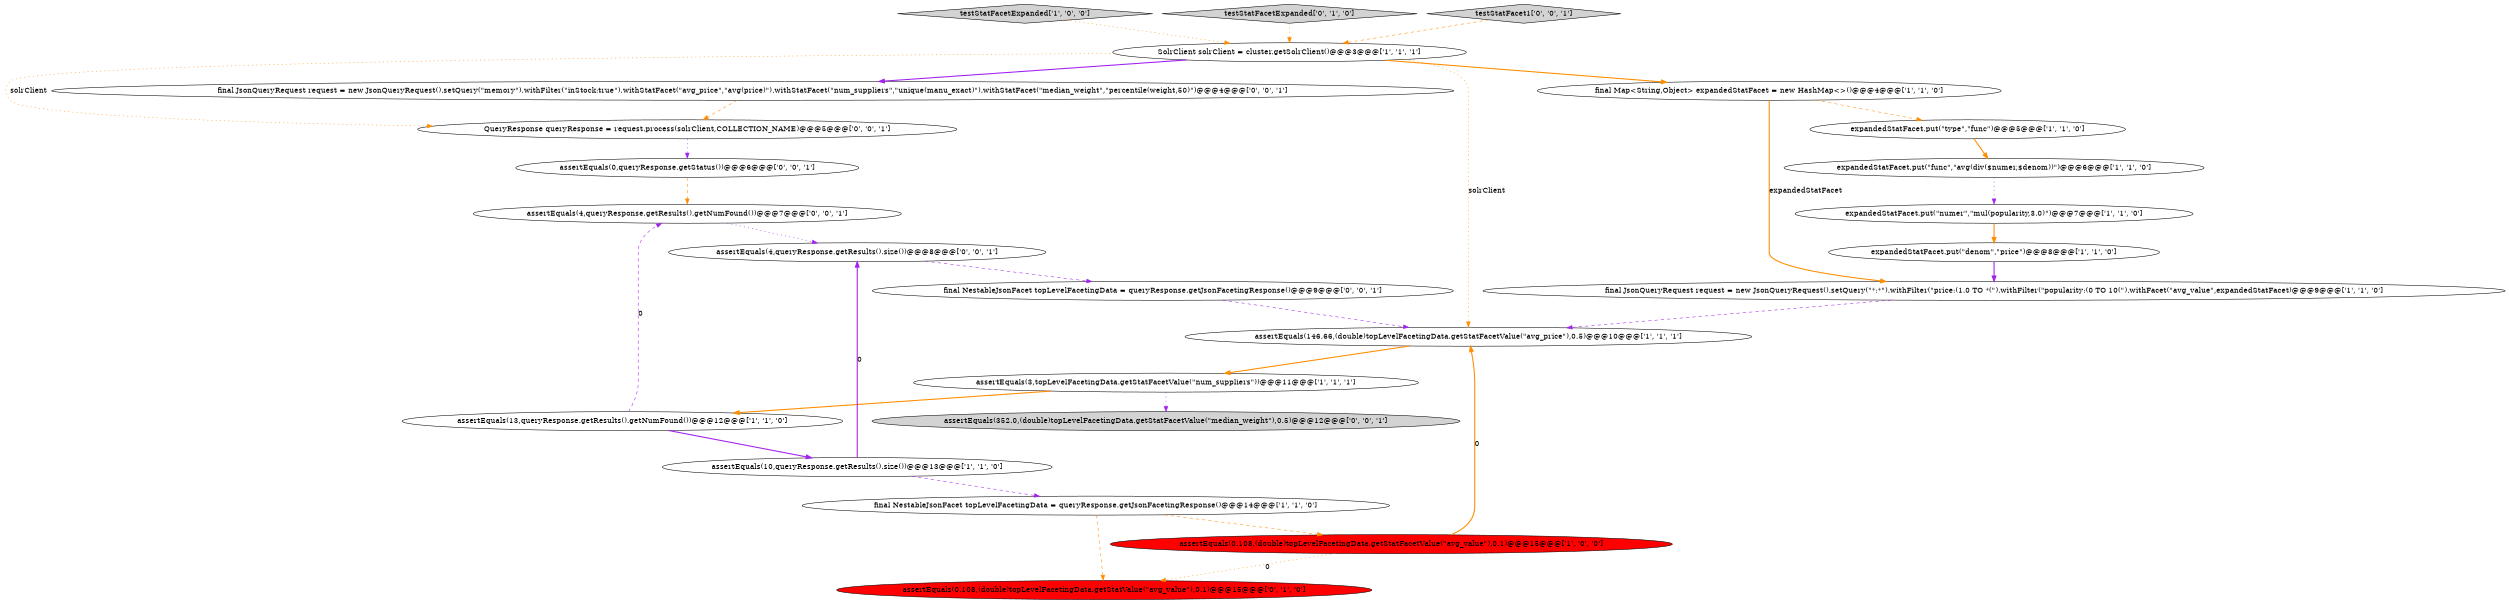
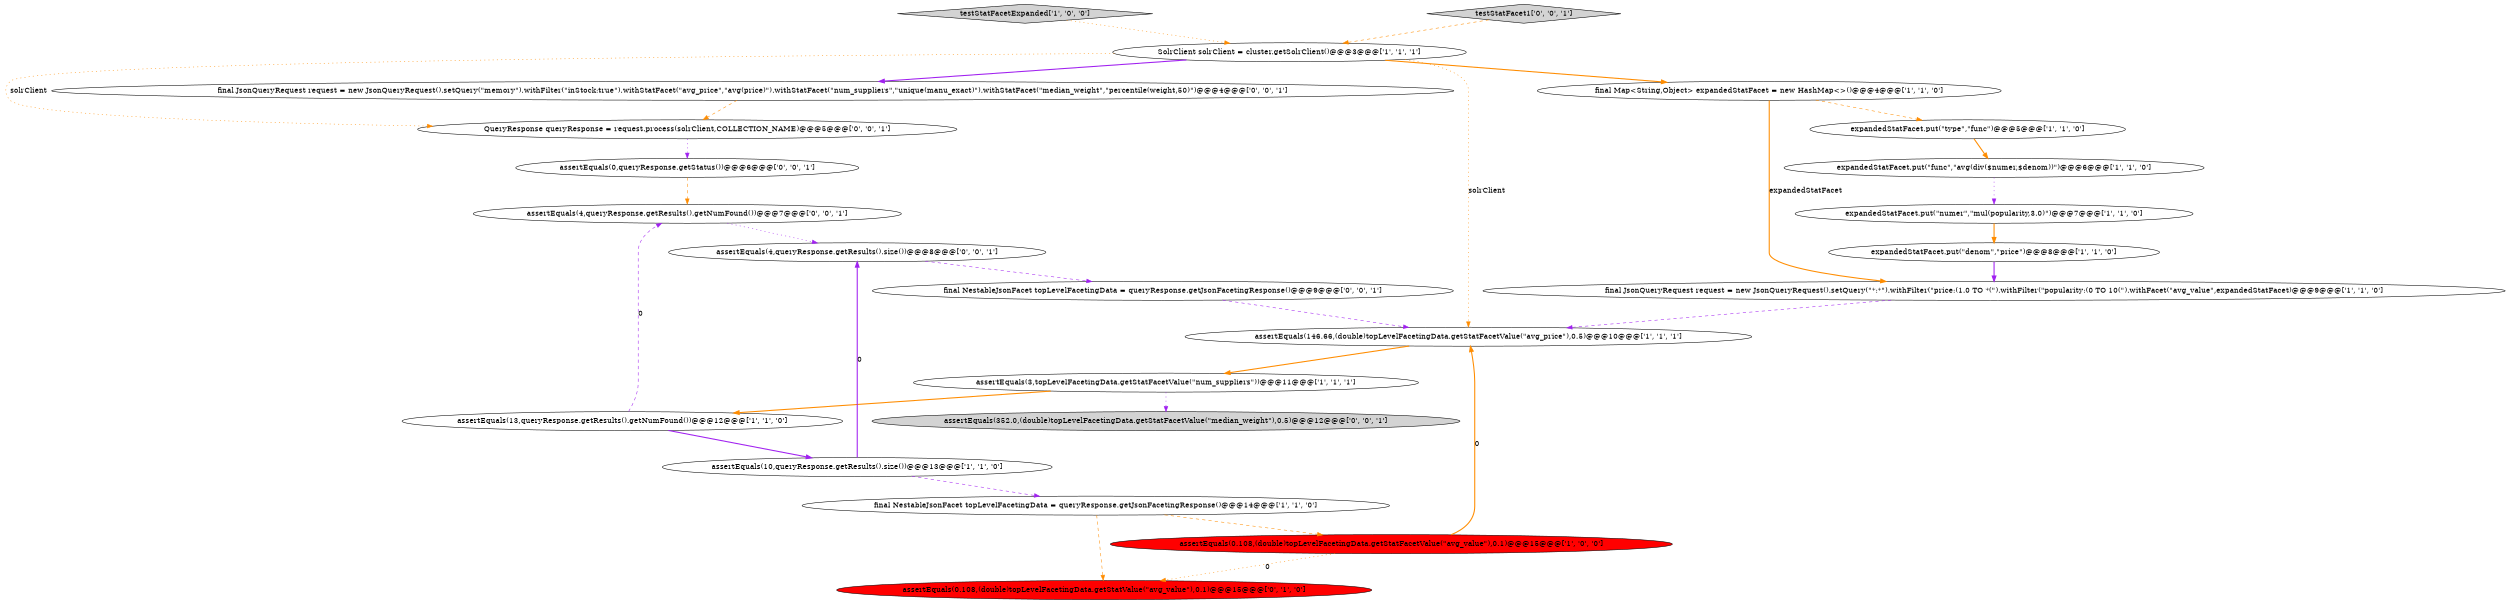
  digraph {
    node [fillcolor=white shape=ellipse style=filled]
    edge [style=dashed color=darkorange]
    n1 [label="QueryResponse queryResponse = request.process(solrClient,COLLECTION_NAME)@@@5@@@['0', '0', '1']"]
    n2 [label="assertEquals(0,queryResponse.getStatus())@@@6@@@['0', '0', '1']"]
    n3 [label="expandedStatFacet.put(\"numer\",\"mul(popularity,3.0)\")@@@7@@@['1', '1', '0']"]
    n4 [label="expandedStatFacet.put(\"denom\",\"price\")@@@8@@@['1', '1', '0']"]
    n5 [label="expandedStatFacet.put(\"type\",\"func\")@@@5@@@['1', '1', '0']"]
    n6 [label="expandedStatFacet.put(\"func\",\"avg(div($numer,$denom))\")@@@6@@@['1', '1', '0']"]
    n7 [label="assertEquals(4,queryResponse.getResults().getNumFound())@@@7@@@['0', '0', '1']"]
    n8 [label="assertEquals(4,queryResponse.getResults().size())@@@8@@@['0', '0', '1']"]
    n9 [label="final JsonQueryRequest request = new JsonQueryRequest().setQuery(\"*:*\").withFilter(\"price:(1.0 TO *(\").withFilter(\"popularity:(0 TO 10(\").withFacet(\"avg_value\",expandedStatFacet)@@@9@@@['1', '1', '0']"]
    n10 [label="final NestableJsonFacet topLevelFacetingData = queryResponse.getJsonFacetingResponse()@@@14@@@['1', '1', '0']"]
    n11 [fillcolor=red label="assertEquals(0.108,(double)topLevelFacetingData.getStatValue(\"avg_value\"),0.1)@@@15@@@['0', '1', '0']"]
    n12 [fillcolor=red label="assertEquals(0.108,(double)topLevelFacetingData.getStatFacetValue(\"avg_value\"),0.1)@@@15@@@['1', '0', '0']"]
    n13 [label="assertEquals(3,topLevelFacetingData.getStatFacetValue(\"num_suppliers\"))@@@11@@@['1', '1', '1']"]
    n14 [label="assertEquals(13,queryResponse.getResults().getNumFound())@@@12@@@['1', '1', '0']"]
    n15 [fillcolor=lightgray label="assertEquals(352.0,(double)topLevelFacetingData.getStatFacetValue(\"median_weight\"),0.5)@@@12@@@['0', '0', '1']"]
    n16 [label="SolrClient solrClient = cluster.getSolrClient()@@@3@@@['1', '1', '1']"]
    n17 [label="assertEquals(146.66,(double)topLevelFacetingData.getStatFacetValue(\"avg_price\"),0.5)@@@10@@@['1', '1', '1']"]
    n18 [label="final JsonQueryRequest request = new JsonQueryRequest().setQuery(\"memory\").withFilter(\"inStock:true\").withStatFacet(\"avg_price\",\"avg(price)\").withStatFacet(\"num_suppliers\",\"unique(manu_exact)\").withStatFacet(\"median_weight\",\"percentile(weight,50)\")@@@4@@@['0', '0', '1']"]
    n19 [label="final Map<String,Object> expandedStatFacet = new HashMap<>()@@@4@@@['1', '1', '0']"]
    n20 [fillcolor=lightgray label="testStatFacetExpanded['1', '0', '0']" shape=diamond]
-   n21 [fillcolor=lightgray label="testStatFacetExpanded['0', '1', '0']" shape=diamond]
    n22 [label="assertEquals(10,queryResponse.getResults().size())@@@13@@@['1', '1', '0']"]
    n23 [label="final NestableJsonFacet topLevelFacetingData = queryResponse.getJsonFacetingResponse()@@@9@@@['0', '0', '1']"]
    n24 [fillcolor=lightgray label="testStatFacet1['0', '0', '1']" shape=diamond]
    n1 -> n2 [style=dotted color=purple]
    n2 -> n7
    n3 -> n4 [style=bold]
    n4 -> n9 [style=bold color=purple]
    n5 -> n6 [style=bold]
    n6 -> n3 [style=dotted color=purple]
    n7 -> n8 [style=dotted color=purple]
    n8 -> n23 [color=purple]
    n9 -> n17 [color=purple]
    n10 -> n11
    n10 -> n12
    n12 -> n11 [label=0 style=dotted]
    n12 -> n17 [label=0 style=bold]
    n13 -> n14 [style=bold]
    n13 -> n15 [style=dotted color=purple]
    n14 -> n7 [label=0 color=purple]
    n14 -> n22 [style=bold color=purple]
    n16 -> n1 [label=solrClient style=dotted]
    n16 -> n17 [label=solrClient style=dotted]
    n16 -> n18 [style=bold color=purple]
    n16 -> n19 [style=bold]
    n17 -> n13 [style=bold]
    n18 -> n1
    n19 -> n5
    n19 -> n9 [label=expandedStatFacet style=bold]
    n20 -> n16 [style=dotted]
-   n21 -> n16 [style=dotted]
    n22 -> n8 [label=0 style=bold color=purple]
    n22 -> n10 [color=purple]
    n23 -> n17 [color=purple]
    n24 -> n16
  }
